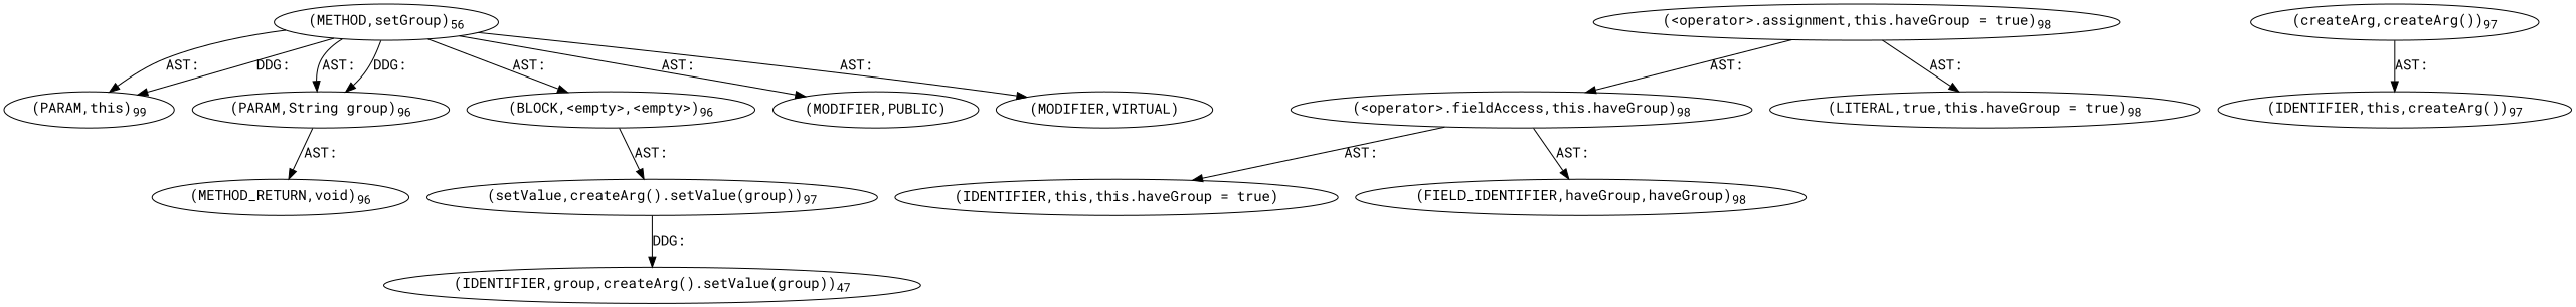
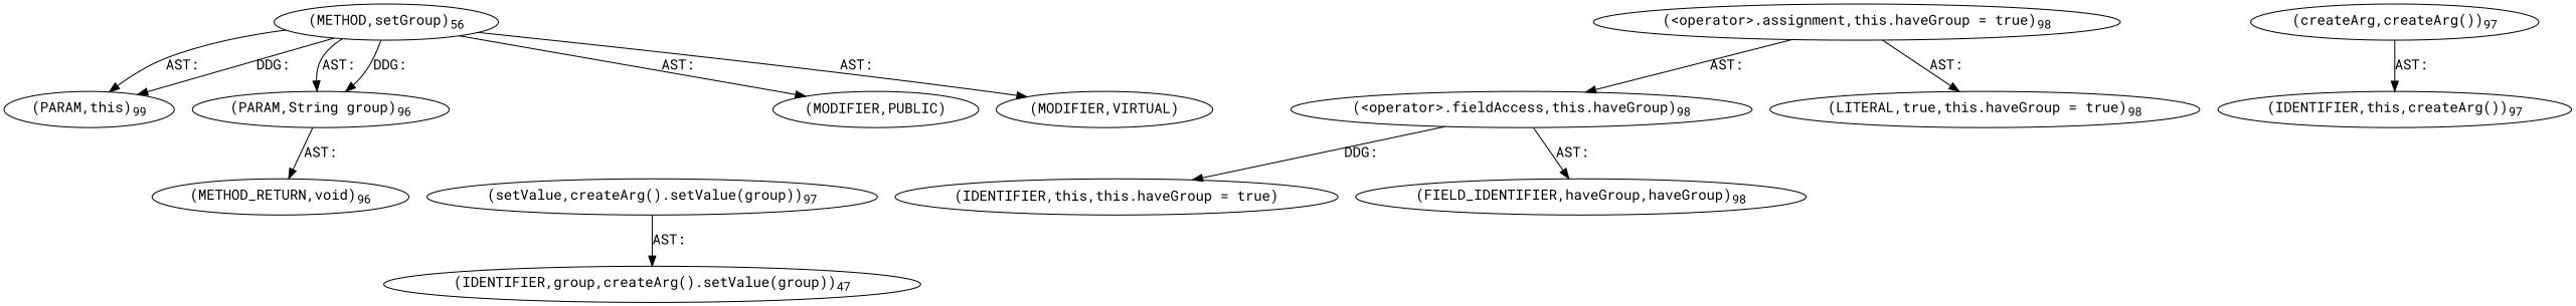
  digraph {
    fontname="Roboto Mono"
    node [fontname="Roboto Mono"]
    edge [fontname="Roboto Mono"]
    n1 [label=<(METHOD,setGroup)<SUB>56</SUB>>]
    n2 [label=<(PARAM,this)<SUB>99</SUB>>]
    n3 [label=<(PARAM,String group)<SUB>96</SUB>>]
-   n4 [label=<(BLOCK,&lt;empty&gt;,&lt;empty&gt;)<SUB>96</SUB>>]
    n5 [label=<(MODIFIER,PUBLIC)>]
    n6 [label=<(MODIFIER,VIRTUAL)>]
    n7 [label=<(METHOD_RETURN,void)<SUB>96</SUB>>]
    n8 [label=<(setValue,createArg().setValue(group))<SUB>97</SUB>>]
    n9 [label=<(IDENTIFIER,group,createArg().setValue(group))<SUB>47</SUB>>]
    n10 [label=<(&lt;operator&gt;.assignment,this.haveGroup = true)<SUB>98</SUB>>]
    n11 [label=<(&lt;operator&gt;.fieldAccess,this.haveGroup)<SUB>98</SUB>>]
    n12 [label=<(LITERAL,true,this.haveGroup = true)<SUB>98</SUB>>]
    n13 [label=<(createArg,createArg())<SUB>97</SUB>>]
    n14 [label=<(IDENTIFIER,this,createArg())<SUB>97</SUB>>]
    n15 [label=<(IDENTIFIER,this,this.haveGroup = true)>]
    n16 [label=<(FIELD_IDENTIFIER,haveGroup,haveGroup)<SUB>98</SUB>>]
    n1 -> n2 [label="AST: "]
    n1 -> n2 [label="DDG: "]
    n1 -> n3 [label="AST: "]
    n1 -> n3 [label="DDG: "]
-   n1 -> n4 [label="AST: "]
    n1 -> n5 [label="AST: "]
    n1 -> n6 [label="AST: "]
    n3 -> n7 [label="AST: "]
-   n4 -> n8 [label="AST: "]
-   n8 -> n9 [label="DDG: "]
+   n8 -> n9 [label="AST: "]
    n10 -> n11 [label="AST: "]
    n10 -> n12 [label="AST: "]
-   n11 -> n15 [label="AST: "]
+   n11 -> n15 [label="DDG: "]
    n11 -> n16 [label="AST: "]
    n13 -> n14 [label="AST: "]
  }
